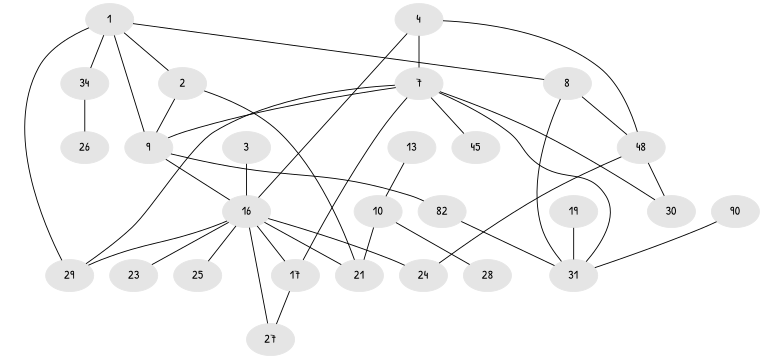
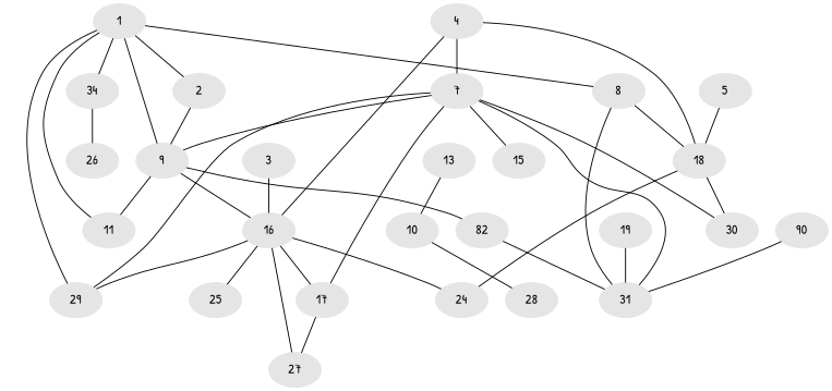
  graph {
    fontname="Patrick Hand"
    node [color=gray90 fontname="Patrick Hand" style=filled]
    edge [fontname="Patrick Hand" weight=1.0]
    1
    2
    8
    9
+   11
    n6 [label=34]
    29
-   21
-   18 [label=48]
+   18
    31
    16
    n12 [label=82]
    26
    3
    17
-   23
    24
    25
    27
    4
    7
-   15 [label=45]
+   15
    30
+   5
    10
    28
    13
    19
    n29 [label=90]
    1 -- 2
    1 -- 8
    1 -- 9
+   1 -- 11
    1 -- n6
    1 -- 29
    2 -- 9
-   2 -- 21
    8 -- 18
    8 -- 31
+   9 -- 11
    9 -- 16
    9 -- n12
    n6 -- 26
    18 -- 24
    18 -- 30
    16 -- 29
-   16 -- 21
    16 -- 17
-   16 -- 23
    16 -- 24
    16 -- 25
    16 -- 27
    n12 -- 31
    3 -- 16
    17 -- 27
    4 -- 18
    4 -- 16
    4 -- 7
    7 -- 9
    7 -- 29
    7 -- 31
    7 -- 17
    7 -- 15
    7 -- 30
-   10 -- 21
+   5 -- 18
    10 -- 28
    13 -- 10
    19 -- 31
    n29 -- 31
  }
